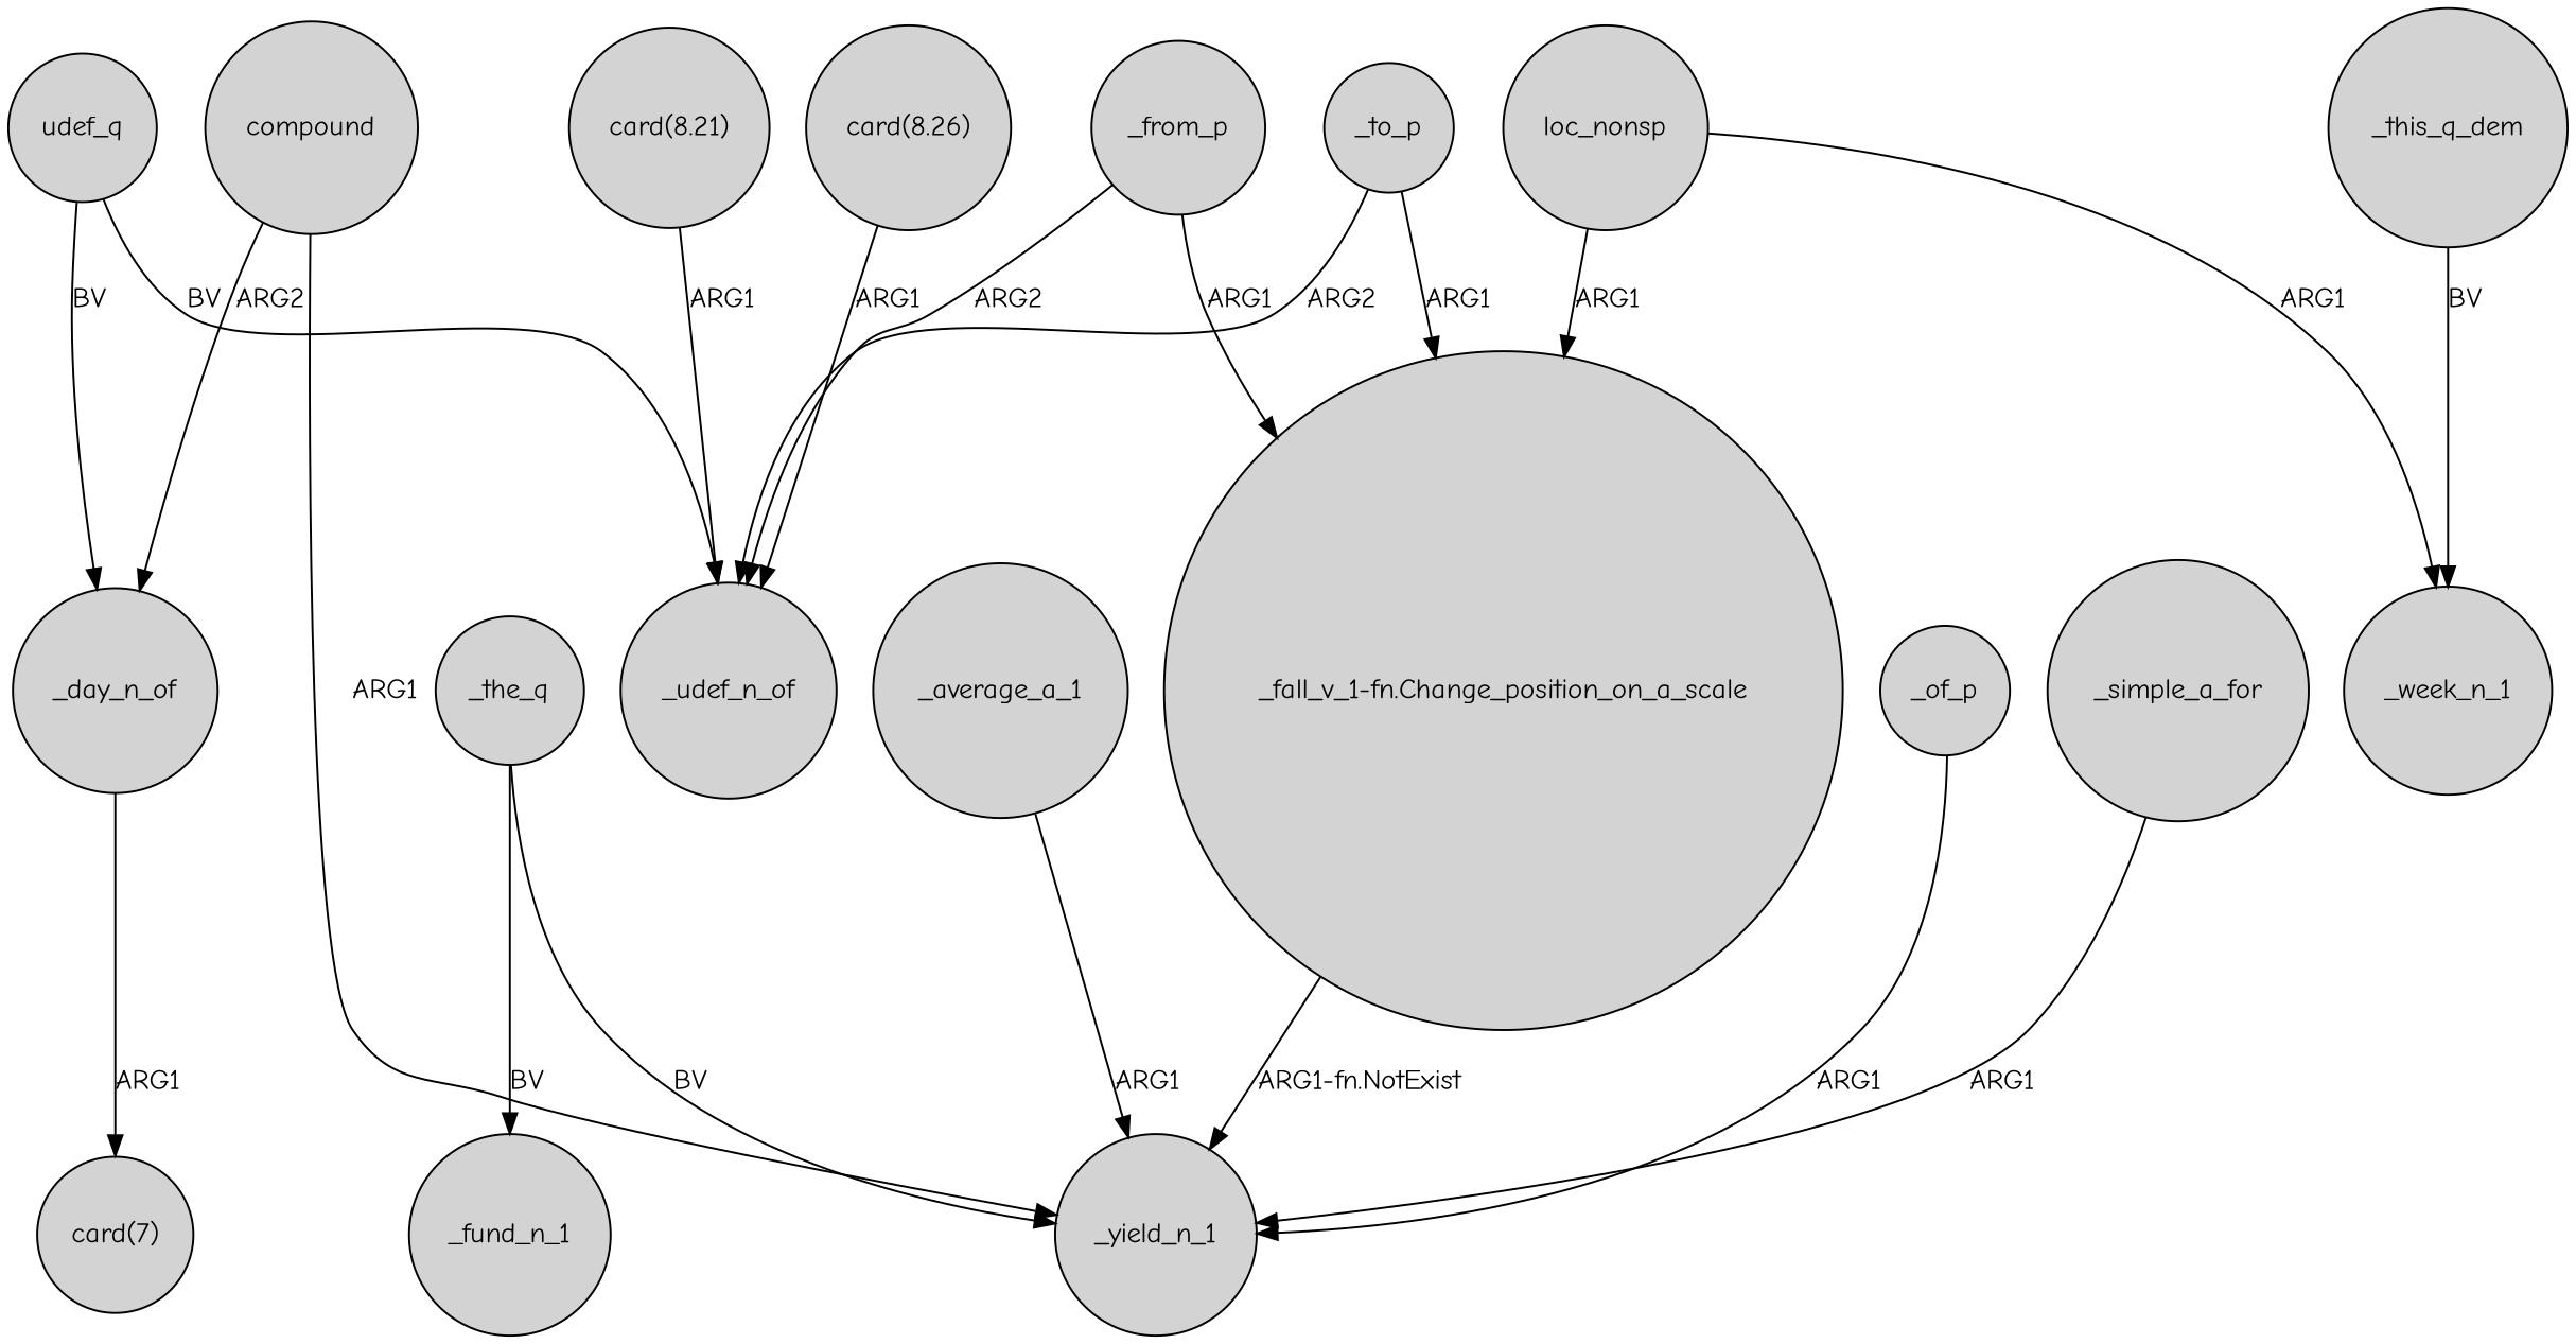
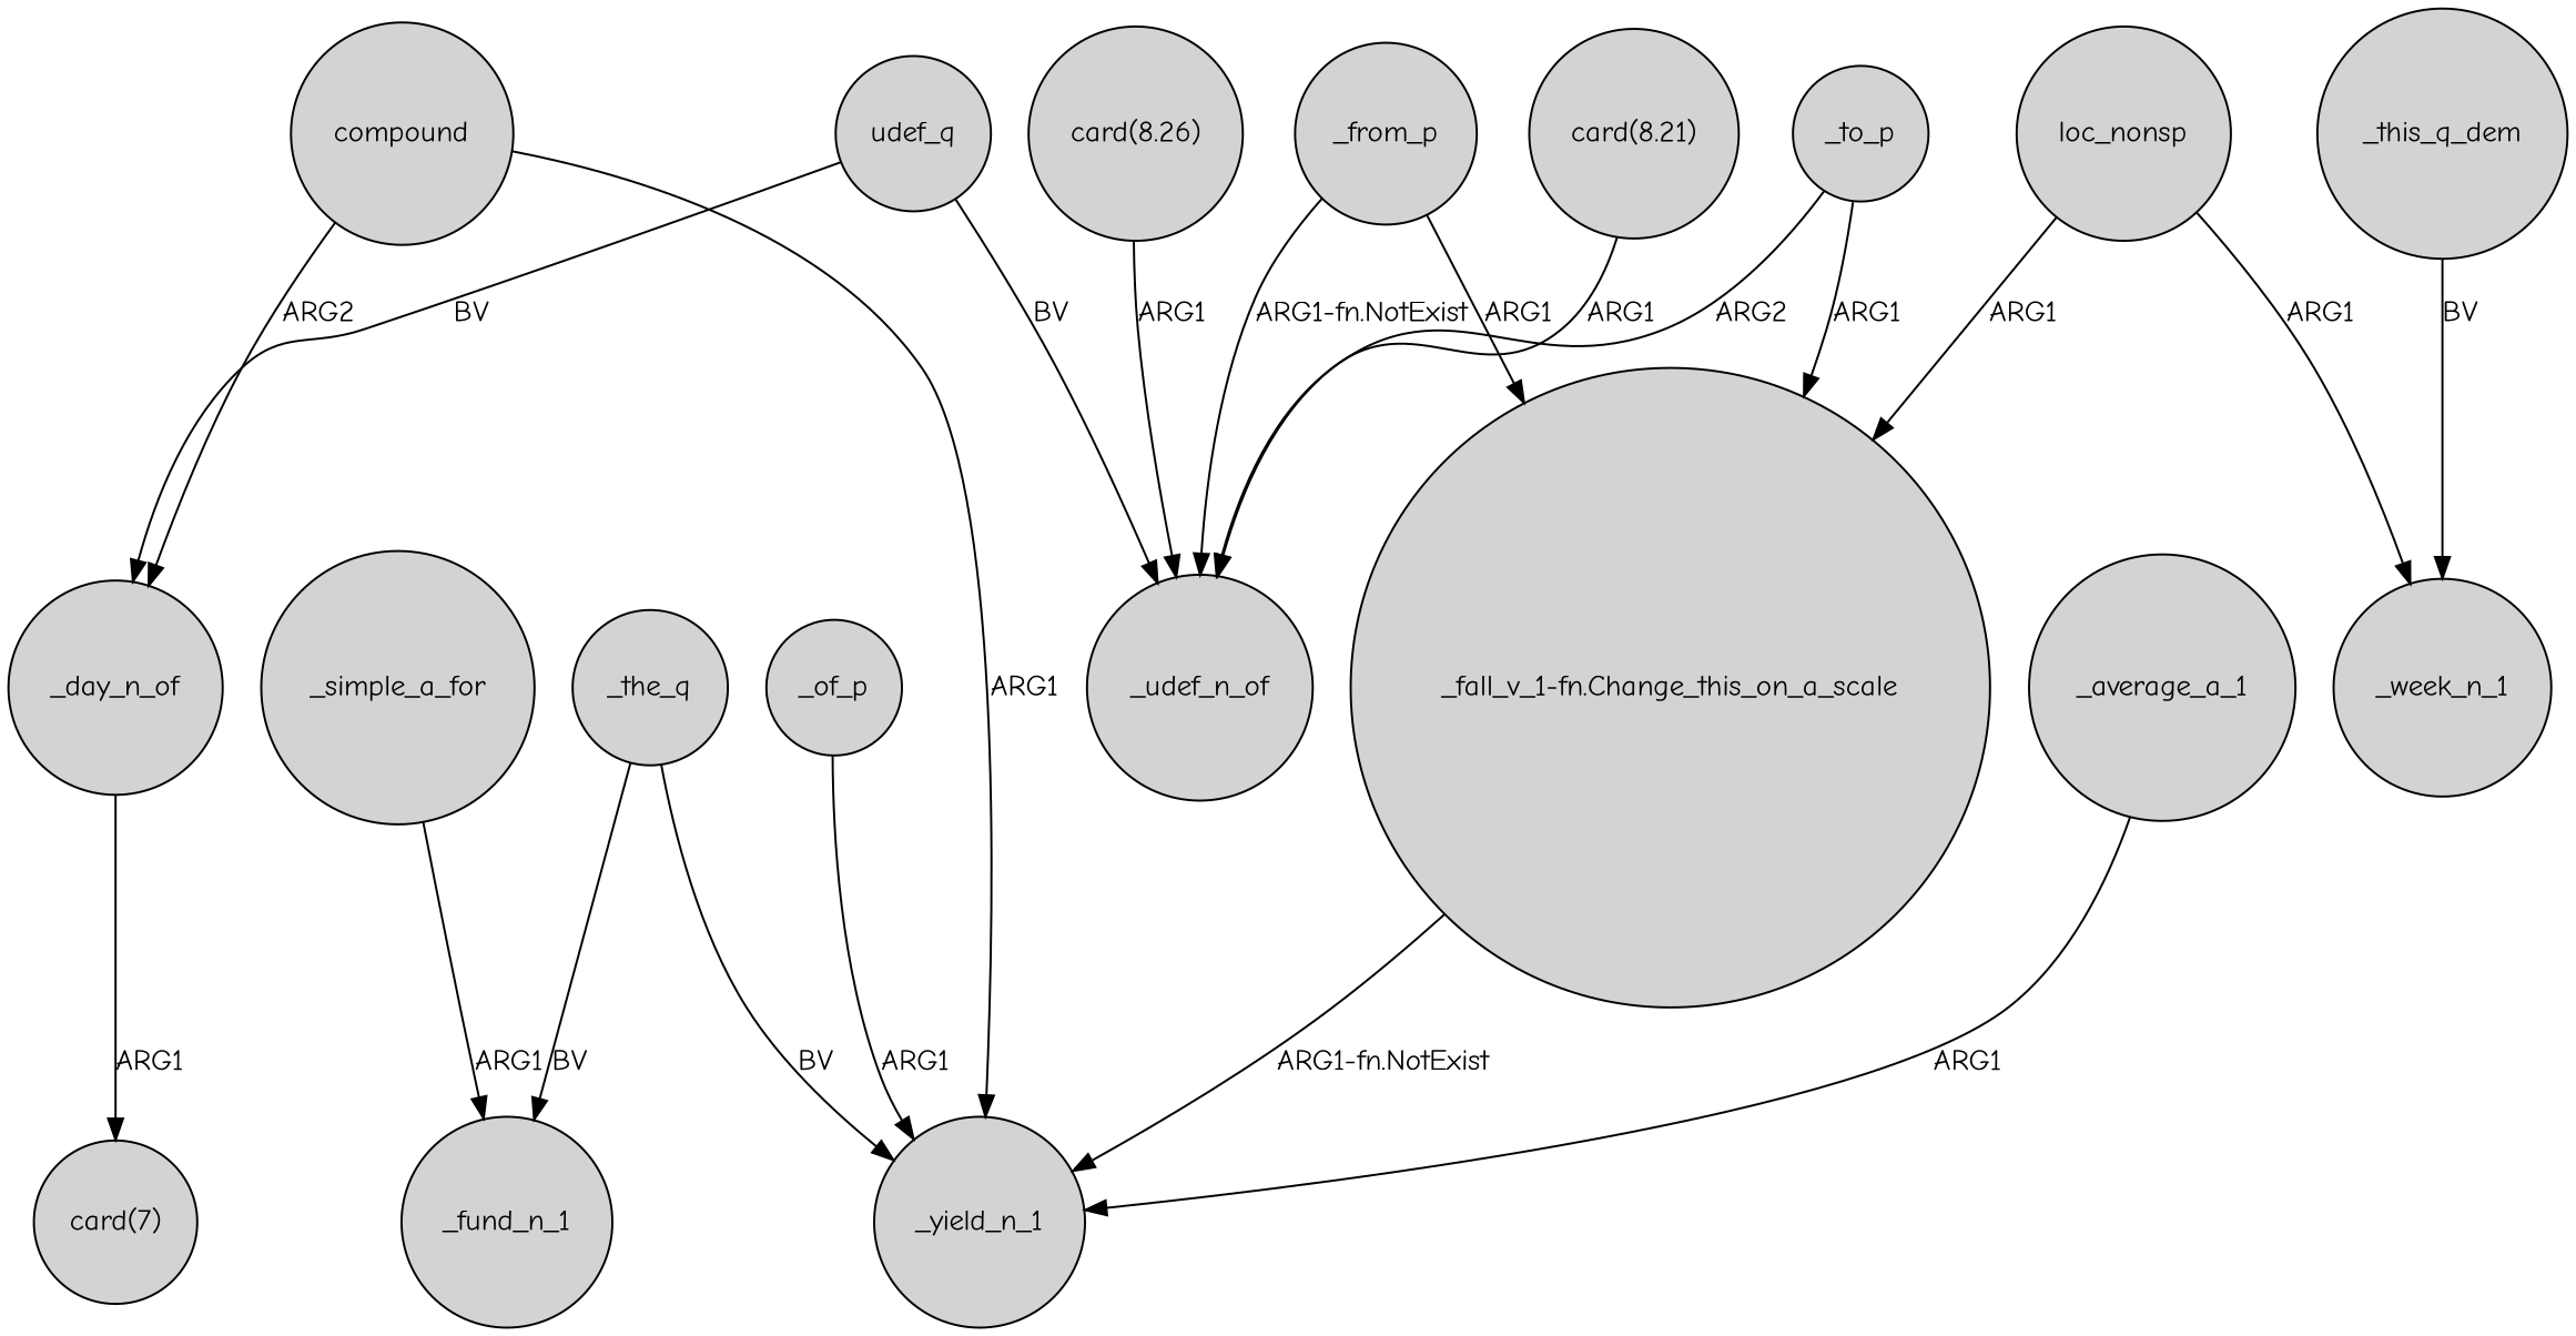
  digraph {
    fontname="Comic Neue"
    node [fontname="Comic Neue" shape=circle style=filled]
    edge [fontname="Comic Neue"]
    _the_q
    _yield_n_1
    _fund_n_1
    n4 [label=_udef_n_of]
    "card(8.26)"
    _from_p
-   "_fall_v_1-fn.Change_position_on_a_scale"
+   "_fall_v_1-fn.Change_position_on_a_scale" [label="_fall_v_1-fn.Change_this_on_a_scale"]
    _average_a_1
    compound
    _day_n_of
    "card(7)"
    udef_q
    loc_nonsp
    _week_n_1
    _this_q_dem
    _of_p
    _simple_a_for
    "card(8.21)"
    _to_p
    _the_q -> _yield_n_1 [label=BV]
    _the_q -> _fund_n_1 [label=BV]
    "card(8.26)" -> n4 [label=ARG1]
-   _from_p -> n4 [label=ARG2]
+   _from_p -> n4 [label="ARG1-fn.NotExist"]
    _from_p -> "_fall_v_1-fn.Change_position_on_a_scale" [label=ARG1]
    "_fall_v_1-fn.Change_position_on_a_scale" -> _yield_n_1 [label="ARG1-fn.NotExist"]
    _average_a_1 -> _yield_n_1 [label=ARG1]
    compound -> _yield_n_1 [label=ARG1]
    compound -> _day_n_of [label=ARG2]
    _day_n_of -> "card(7)" [label=ARG1]
    udef_q -> n4 [label=BV]
    udef_q -> _day_n_of [label=BV]
    loc_nonsp -> "_fall_v_1-fn.Change_position_on_a_scale" [label=ARG1]
    loc_nonsp -> _week_n_1 [label=ARG1]
    _this_q_dem -> _week_n_1 [label=BV]
    _of_p -> _yield_n_1 [label=ARG1]
-   _simple_a_for -> _yield_n_1 [label=ARG1]
+   _simple_a_for -> _fund_n_1 [label=ARG1]
    "card(8.21)" -> n4 [label=ARG1]
    _to_p -> n4 [label=ARG2]
    _to_p -> "_fall_v_1-fn.Change_position_on_a_scale" [label=ARG1]
  }
